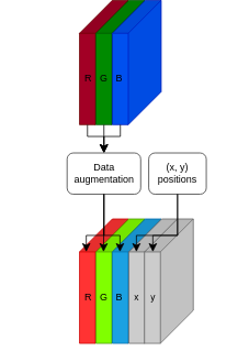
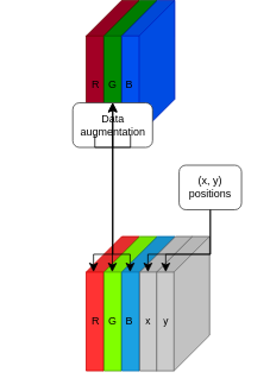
  <mxCell id="0" />
  <mxCell id="1" parent="0" />
  <mxCell id="2" value="" style="group" vertex="1" connectable="0" parent="1"><mxGeometry x="95.775" y="240.005" width="138.45" height="150.93" as="geometry" /></mxCell>
  <mxCell id="3" value="" style="shape=cube;whiteSpace=wrap;html=1;boundedLbl=1;backgroundOutline=1;darkOpacity=0.05;darkOpacity2=0.1;size=40;rotation=90;fillColor=#FF3333;fontColor=#ffffff;strokeColor=#CC0000;" vertex="1" parent="2"><mxGeometry x="-45.775" y="45.775" width="150.93" height="59.38" as="geometry" /></mxCell>
  <mxCell id="4" value="" style="shape=cube;whiteSpace=wrap;html=1;boundedLbl=1;backgroundOutline=1;darkOpacity=0.05;darkOpacity2=0.1;size=40;rotation=90;fillColor=#80FF00;fontColor=#ffffff;strokeColor=#4D9900;" vertex="1" parent="2"><mxGeometry x="-25.775" y="45.775" width="150.93" height="59.38" as="geometry" /></mxCell>
  <mxCell id="5" value="" style="shape=cube;whiteSpace=wrap;html=1;boundedLbl=1;backgroundOutline=1;darkOpacity=0.05;darkOpacity2=0.1;size=40;rotation=90;fillColor=#1ba1e2;fontColor=#ffffff;strokeColor=#006EAF;" vertex="1" parent="2"><mxGeometry x="-5.775" y="45.775" width="150.93" height="59.38" as="geometry" /></mxCell>
  <mxCell id="6" value="" style="shape=cube;whiteSpace=wrap;html=1;boundedLbl=1;backgroundOutline=1;darkOpacity=0.05;darkOpacity2=0.1;size=40;rotation=90;fillColor=#CCCCCC;fontColor=#ffffff;strokeColor=#666666;" vertex="1" parent="2"><mxGeometry x="14.225" y="45.775" width="150.93" height="59.38" as="geometry" /></mxCell>
  <mxCell id="7" value="" style="shape=cube;whiteSpace=wrap;html=1;boundedLbl=1;backgroundOutline=1;darkOpacity=0.05;darkOpacity2=0.1;size=40;rotation=90;fillColor=#CCCCCC;fontColor=#ffffff;strokeColor=#666666;" vertex="1" parent="2"><mxGeometry x="33.295" y="45.775" width="150.93" height="59.38" as="geometry" /></mxCell>
  <mxCell id="8" value="x" style="text;html=1;strokeColor=none;fillColor=none;align=center;verticalAlign=middle;whiteSpace=wrap;overflow=hidden;rounded=1;fontColor=#000000;" vertex="1" parent="2"><mxGeometry x="58.83" y="85.16" width="20.78" height="20" as="geometry" /></mxCell>
  <mxCell id="9" value="y" style="text;html=1;strokeColor=none;fillColor=none;align=center;verticalAlign=middle;whiteSpace=wrap;overflow=hidden;rounded=1;fontColor=#000000;" vertex="1" parent="2"><mxGeometry x="79.3" y="85.16" width="20.78" height="20" as="geometry" /></mxCell>
  <mxCell id="10" value="R" style="text;html=1;strokeColor=none;fillColor=none;align=center;verticalAlign=middle;whiteSpace=wrap;overflow=hidden;rounded=1;fontColor=#000000;" vertex="1" parent="2"><mxGeometry x="1.421e-14" y="85.16" width="20.78" height="20" as="geometry" /></mxCell>
  <mxCell id="11" value="G" style="text;html=1;strokeColor=none;fillColor=none;align=center;verticalAlign=middle;whiteSpace=wrap;overflow=hidden;rounded=1;fontColor=#000000;" vertex="1" parent="2"><mxGeometry x="19.3" y="85.16" width="20.78" height="20" as="geometry" /></mxCell>
  <mxCell id="12" value="B" style="text;html=1;strokeColor=none;fillColor=none;align=center;verticalAlign=middle;whiteSpace=wrap;overflow=hidden;rounded=1;fontColor=#000000;" vertex="1" parent="2"><mxGeometry x="38.05" y="85.16" width="20.78" height="20" as="geometry" /></mxCell>
  <mxCell id="13" value="" style="shape=cube;whiteSpace=wrap;html=1;boundedLbl=1;backgroundOutline=1;darkOpacity=0.05;darkOpacity2=0.1;size=40;rotation=90;fillColor=#a20025;fontColor=#ffffff;strokeColor=#6F0000;" vertex="1" parent="1"><mxGeometry x="50" y="20.62" width="150.93" height="59.38" as="geometry" /></mxCell>
- <mxCell id="14" value="&lt;font color=&quot;#000000&quot;&gt;(x, y) positions&lt;/font&gt;" style="rounded=1;whiteSpace=wrap;html=1;strokeColor=#333333;fillColor=#FFFFFF;" vertex="1" parent="1"><mxGeometry x="180" y="160" width="70" height="50" as="geometry" /></mxCell>
+ <mxCell id="14" value="&lt;font color=&quot;#000000&quot;&gt;(x, y) positions&lt;/font&gt;" style="rounded=1;whiteSpace=wrap;html=1;strokeColor=#333333;fillColor=#FFFFFF;" vertex="1" parent="1"><mxGeometry x="200" y="160" width="70" height="50" as="geometry" /></mxCell>
  <mxCell id="15" value="" style="shape=cube;whiteSpace=wrap;html=1;boundedLbl=1;backgroundOutline=1;darkOpacity=0.05;darkOpacity2=0.1;size=40;rotation=90;fillColor=#008a00;fontColor=#ffffff;strokeColor=#005700;" vertex="1" parent="1"><mxGeometry x="70" y="20.62" width="150.93" height="59.38" as="geometry" /></mxCell>
  <mxCell id="16" value="" style="shape=cube;whiteSpace=wrap;html=1;boundedLbl=1;backgroundOutline=1;darkOpacity=0.05;darkOpacity2=0.1;size=40;rotation=90;fillColor=#0050ef;fontColor=#ffffff;strokeColor=#001DBC;" vertex="1" parent="1"><mxGeometry x="90" y="20.62" width="150.93" height="59.38" as="geometry" /></mxCell>
- <mxCell id="17" value="&lt;font color=&quot;#000000&quot;&gt;Data augmentation&lt;/font&gt;" style="rounded=1;whiteSpace=wrap;html=1;strokeColor=#333333;fillColor=#FFFFFF;" vertex="1" parent="1"><mxGeometry x="80.7" y="160" width="89.53" height="50" as="geometry" /></mxCell>
+ <mxCell id="17" value="&lt;font color=&quot;#000000&quot;&gt;Data augmentation&lt;/font&gt;" style="rounded=1;whiteSpace=wrap;html=1;strokeColor=#333333;fillColor=#FFFFFF;" vertex="1" parent="1"><mxGeometry x="80.7" y="90" width="89.53" height="50" as="geometry" /></mxCell>
  <mxCell id="18" value="" style="group" vertex="1" connectable="0" parent="1"><mxGeometry x="20" y="140" width="50" as="geometry" /></mxCell>
  <mxCell id="19" value="" style="edgeStyle=elbowEdgeStyle;elbow=vertical;endArrow=classic;html=1;curved=0;rounded=0;endSize=8;startSize=8;strokeColor=#000000;fontColor=#000000;entryX=0.5;entryY=0;entryDx=0;entryDy=0;exitX=0;exitY=0;exitDx=150.93;exitDy=49.69;exitPerimeter=0;" edge="1" parent="1" source="16" target="17"><mxGeometry width="50" height="50" relative="1" as="geometry"><mxPoint x="180" y="140" as="sourcePoint" /><mxPoint x="85.775" y="204.225" as="targetPoint" /><Array as="points"><mxPoint x="145" y="140" /></Array></mxGeometry></mxCell>
  <mxCell id="20" value="" style="edgeStyle=elbowEdgeStyle;elbow=vertical;endArrow=classic;html=1;curved=0;rounded=0;endSize=8;startSize=8;strokeColor=#000000;fontColor=#000000;exitX=0;exitY=0;exitDx=150.93;exitDy=49.69;exitPerimeter=0;entryX=0.5;entryY=0;entryDx=0;entryDy=0;" edge="1" parent="1" source="15" target="17"><mxGeometry width="50" height="50" relative="1" as="geometry"><mxPoint x="55.47" y="140" as="sourcePoint" /><mxPoint x="145" y="150" as="targetPoint" /><Array as="points"><mxPoint x="130" y="140" /></Array></mxGeometry></mxCell>
  <mxCell id="21" value="" style="edgeStyle=elbowEdgeStyle;elbow=vertical;endArrow=classic;html=1;curved=0;rounded=0;endSize=8;startSize=8;strokeColor=#000000;fontColor=#000000;exitX=0;exitY=0;exitDx=150.93;exitDy=49.69;exitPerimeter=0;entryX=0.5;entryY=0;entryDx=0;entryDy=0;" edge="1" parent="1" source="13" target="17"><mxGeometry width="50" height="50" relative="1" as="geometry"><mxPoint x="50" y="130" as="sourcePoint" /><mxPoint x="70" y="140" as="targetPoint" /><Array as="points"><mxPoint x="110" y="140" /></Array></mxGeometry></mxCell>
  <mxCell id="22" value="" style="edgeStyle=elbowEdgeStyle;elbow=vertical;endArrow=classic;html=1;curved=0;rounded=0;endSize=8;startSize=8;strokeColor=#000000;fontColor=#000000;exitX=0.5;exitY=1;exitDx=0;exitDy=0;" edge="1" parent="1" source="17"><mxGeometry width="50" height="50" relative="1" as="geometry"><mxPoint x="70" y="230" as="sourcePoint" /><mxPoint x="104" y="280" as="targetPoint" /><Array as="points"><mxPoint x="120" y="260" /></Array></mxGeometry></mxCell>
  <mxCell id="23" value="" style="edgeStyle=elbowEdgeStyle;elbow=vertical;endArrow=classic;html=1;curved=0;rounded=0;endSize=8;startSize=8;strokeColor=#000000;fontColor=#000000;exitX=0.5;exitY=1;exitDx=0;exitDy=0;" edge="1" parent="1" source="17"><mxGeometry width="50" height="50" relative="1" as="geometry"><mxPoint x="125.47" y="240" as="sourcePoint" /><mxPoint x="125" y="280" as="targetPoint" /><Array as="points"><mxPoint x="130" y="240" /></Array></mxGeometry></mxCell>
  <mxCell id="24" value="" style="edgeStyle=elbowEdgeStyle;elbow=vertical;endArrow=classic;html=1;curved=0;rounded=0;endSize=8;startSize=8;strokeColor=#000000;fontColor=#000000;exitX=0.5;exitY=1;exitDx=0;exitDy=0;" edge="1" parent="1" source="17"><mxGeometry width="50" height="50" relative="1" as="geometry"><mxPoint x="125.47" y="240" as="sourcePoint" /><mxPoint x="145" y="280" as="targetPoint" /><Array as="points"><mxPoint x="140" y="260" /></Array></mxGeometry></mxCell>
  <mxCell id="25" value="" style="edgeStyle=elbowEdgeStyle;elbow=vertical;endArrow=classic;html=1;curved=0;rounded=0;endSize=8;startSize=8;strokeColor=#000000;fontColor=#000000;exitX=0.5;exitY=1;exitDx=0;exitDy=0;" edge="1" parent="1" source="14"><mxGeometry width="50" height="50" relative="1" as="geometry"><mxPoint x="290" y="210" as="sourcePoint" /><mxPoint x="185" y="280" as="targetPoint" /><Array as="points"><mxPoint x="190" y="260" /><mxPoint x="190" y="230" /><mxPoint x="190" y="250" /></Array></mxGeometry></mxCell>
  <mxCell id="26" value="" style="edgeStyle=elbowEdgeStyle;elbow=vertical;endArrow=classic;html=1;curved=0;rounded=0;endSize=8;startSize=8;strokeColor=#000000;fontColor=#000000;exitX=0.5;exitY=1;exitDx=0;exitDy=0;" edge="1" parent="1" source="14"><mxGeometry width="50" height="50" relative="1" as="geometry"><mxPoint x="210" y="220" as="sourcePoint" /><mxPoint x="165" y="280" as="targetPoint" /><Array as="points"><mxPoint x="170" y="260" /><mxPoint x="190" y="230" /><mxPoint x="150" y="240" /></Array></mxGeometry></mxCell>
  <mxCell id="27" value="R" style="text;html=1;strokeColor=none;fillColor=none;align=center;verticalAlign=middle;whiteSpace=wrap;overflow=hidden;rounded=1;fontColor=#000000;" vertex="1" parent="1"><mxGeometry x="95.775" y="60.005" width="20.78" height="20" as="geometry" /></mxCell>
  <mxCell id="28" value="G" style="text;html=1;strokeColor=none;fillColor=none;align=center;verticalAlign=middle;whiteSpace=wrap;overflow=hidden;rounded=1;fontColor=#000000;" vertex="1" parent="1"><mxGeometry x="115.075" y="60.005" width="20.78" height="20" as="geometry" /></mxCell>
  <mxCell id="29" value="B" style="text;html=1;strokeColor=none;fillColor=none;align=center;verticalAlign=middle;whiteSpace=wrap;overflow=hidden;rounded=1;fontColor=#000000;" vertex="1" parent="1"><mxGeometry x="133.825" y="60.005" width="20.78" height="20" as="geometry" /></mxCell>
